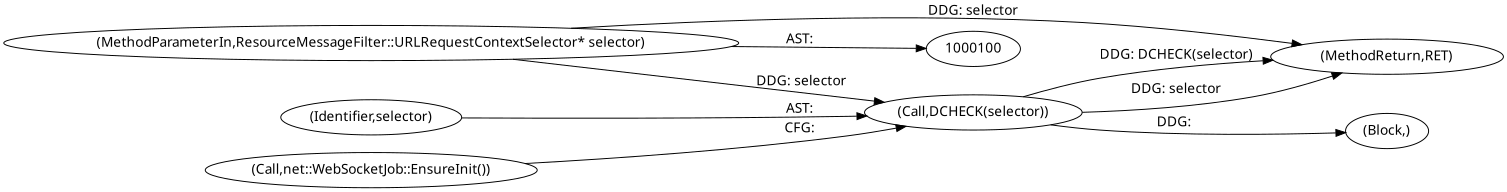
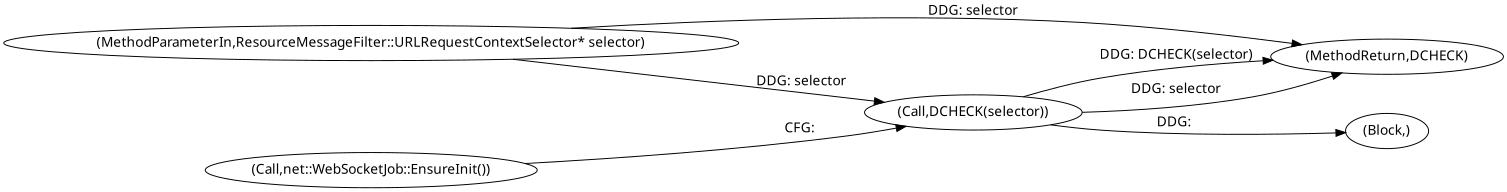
  digraph {
    fontname="Noto Sans"
    rankdir=LR
    node [fontname="Noto Sans"]
    edge [fontname="Noto Sans"]
    n1 [label="(MethodParameterIn,ResourceMessageFilter::URLRequestContextSelector* selector)"]
    n2 [label="(Call,DCHECK(selector))"]
-   n3 [label="(MethodReturn,RET)"]
-   1000100
+   n3 [label="(MethodReturn,DCHECK)"]
    n5 [label="(Block,)"]
-   n6 [label="(Identifier,selector)"]
    n7 [label="(Call,net::WebSocketJob::EnsureInit())"]
    n1 -> n2 [label="DDG: selector"]
    n1 -> n3 [label="DDG: selector"]
-   n1 -> 1000100 [label="AST: "]
    n2 -> n3 [label="DDG: DCHECK(selector)"]
    n2 -> n3 [label="DDG: selector"]
    n2 -> n5 [label="DDG: "]
-   n6 -> n2 [label="AST: "]
    n7 -> n2 [label="CFG: "]
  }
